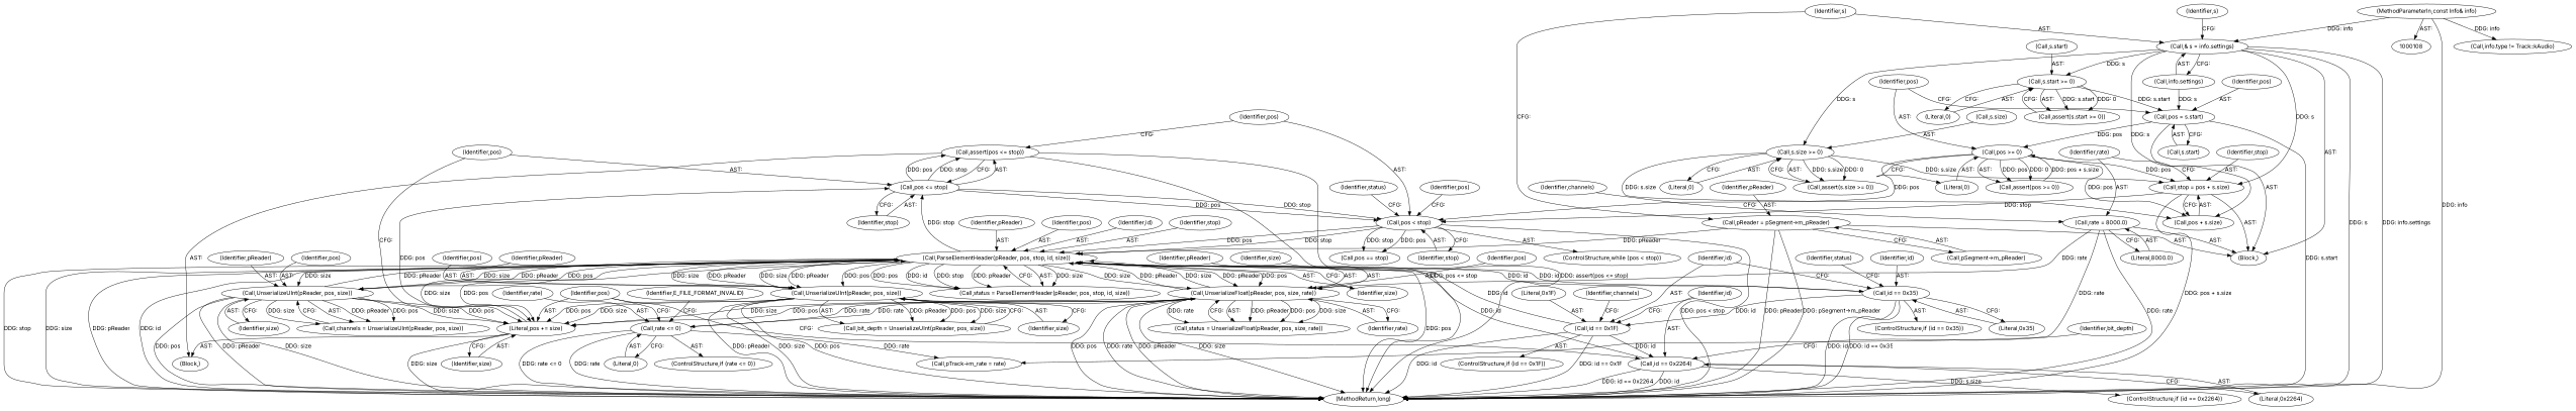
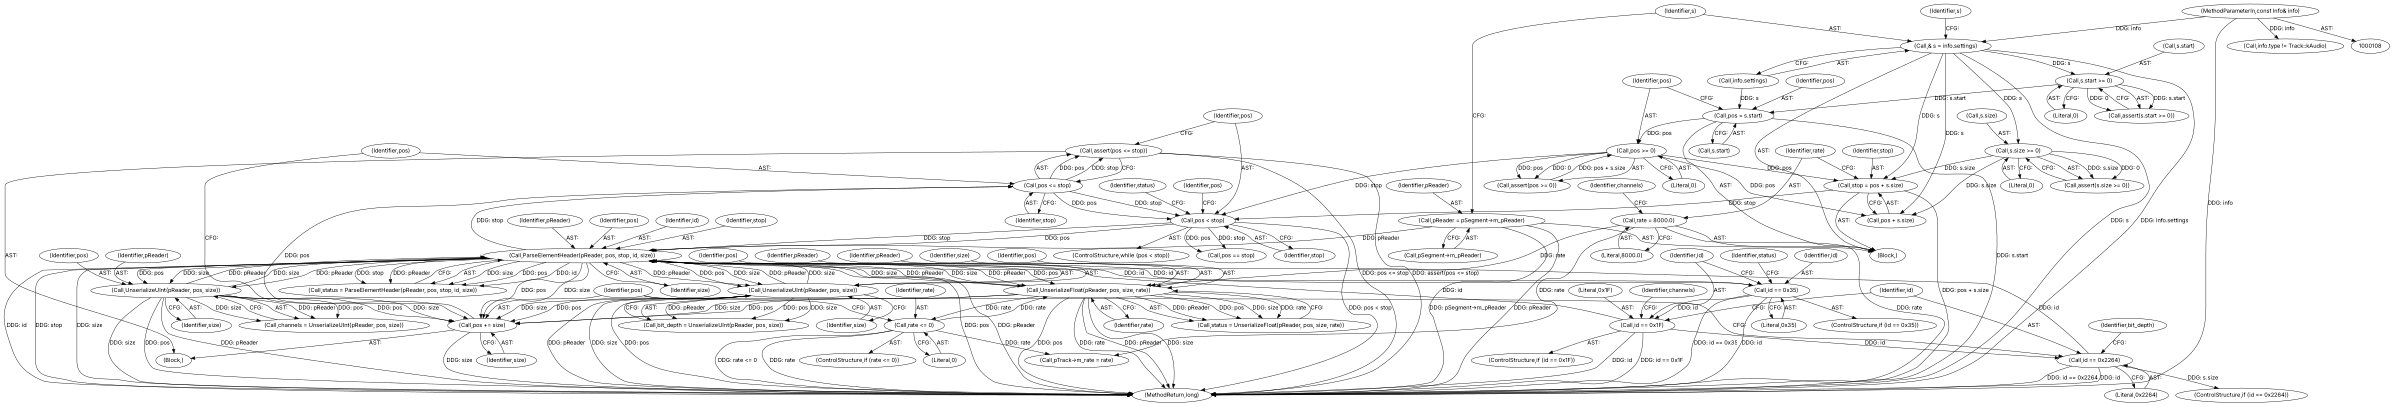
  digraph {
    fontname=Inter
    node [fontname=Inter]
    edge [fontname=Inter]
    n1 [label="(Call,assert(pos <= stop))"]
    n2 [label="(Call,pos <= stop)"]
    n3 [label="(MethodReturn,long)"]
    n4 [label="(Block,)"]
    n5 [label="(Call,pos < stop)"]
    n6 [label="(Identifier,stop)"]
    n7 [label="(Call,ParseElementHeader(pReader, pos, stop, id, size))"]
    n8 [label="(Call,pos == stop)"]
    n9 [label="(Identifier,stop)"]
    n10 [label="(ControlStructure,while (pos < stop))"]
-   n11 [label="(Literal,pos += size)"]
+   n11 [label="(Call,pos += size)"]
    n12 [label="(Identifier,size)"]
    n13 [label="(Call,UnserializeUInt(pReader, pos, size))"]
    n14 [label="(Identifier,size)"]
    n15 [label="(Call,channels = UnserializeUInt(pReader, pos, size))"]
    n16 [label="(Call,UnserializeUInt(pReader, pos, size))"]
    n17 [label="(Call,UnserializeFloat(pReader, pos, size, rate))"]
    n18 [label="(Call,id == 0x35)"]
    n19 [label="(Call,status = ParseElementHeader(pReader, pos, stop, id, size))"]
    n20 [label="(Identifier,size)"]
    n21 [label="(Call,bit_depth = UnserializeUInt(pReader, pos, size))"]
    n22 [label="(Identifier,size)"]
    n23 [label="(Call,rate <= 0)"]
    n24 [label="(Call,status = UnserializeFloat(pReader, pos, size, rate))"]
    n25 [label="(Identifier,rate)"]
    n26 [label="(Call,id == 0x1F)"]
    n27 [label="(ControlStructure,if (id == 0x35))"]
    n28 [label="(Literal,0x35)"]
    n29 [label="(Call,pReader = pSegment->m_pReader)"]
    n30 [label="(Block,)"]
    n31 [label="(Call,pSegment->m_pReader)"]
    n32 [label="(Call,pTrack->m_rate = rate)"]
    n33 [label="(Literal,0)"]
    n34 [label="(ControlStructure,if (rate <= 0))"]
    n35 [label="(Call,rate = 8000.0)"]
    n36 [label="(Literal,8000.0)"]
    n37 [label="(Call,pos >= 0)"]
    n38 [label="(Call,stop = pos + s.size)"]
    n39 [label="(Call,pos + s.size)"]
    n40 [label="(Literal,0)"]
    n41 [label="(Call,assert(pos >= 0))"]
    n42 [label="(Call,pos = s.start)"]
    n43 [label="(Call,s.start)"]
    n44 [label="(Call,s.start >= 0)"]
    n45 [label="(Call,assert(s.start >= 0))"]
    n46 [label="(Literal,0)"]
    n47 [label="(Call,& s = info.settings)"]
    n48 [label="(Call,s.size >= 0)"]
    n49 [label="(Call,info.settings)"]
    n50 [label="(Call,assert(s.size >= 0))"]
    n51 [label="(Literal,0)"]
    n52 [label="(MethodParameterIn,const Info& info)"]
    n53 [label="(Call,info.type != Track::kAudio)"]
    1000108
    n55 [label="(Call,id == 0x2264)"]
    n56 [label="(ControlStructure,if (id == 0x1F))"]
    n57 [label="(ControlStructure,if (id == 0x2264))"]
    n58 [label="(Literal,0x2264)"]
    n59 [label="(Literal,0x1F)"]
    n60 [label="(Call,s.size)"]
-   n61 [label="(Identifier,E_FILE_FORMAT_INVALID)"]
    n62 [label="(Identifier,pos)"]
    n63 [label="(Identifier,pReader)"]
    n64 [label="(Identifier,channels)"]
    n65 [label="(Identifier,pos)"]
    n66 [label="(Identifier,pReader)"]
    n67 [label="(Identifier,pos)"]
    n68 [label="(Identifier,id)"]
    n69 [label="(Identifier,pReader)"]
    n70 [label="(Identifier,status)"]
    n71 [label="(Identifier,stop)"]
    n72 [label="(Identifier,stop)"]
    n73 [label="(Identifier,pReader)"]
    n74 [label="(Identifier,pos)"]
    n75 [label="(Identifier,id)"]
    n76 [label="(Identifier,status)"]
    n77 [label="(Identifier,pos)"]
    n78 [label="(Identifier,pReader)"]
    n79 [label="(Identifier,s)"]
    n80 [label="(Identifier,size)"]
    n81 [label="(Call,s.start)"]
    n82 [label="(Identifier,id)"]
    n83 [label="(Identifier,pos)"]
    n84 [label="(Identifier,id)"]
    n85 [label="(Identifier,pos)"]
    n86 [label="(Identifier,s)"]
    n87 [label="(Identifier,pos)"]
    n88 [label="(Identifier,rate)"]
    n89 [label="(Identifier,rate)"]
    n90 [label="(Identifier,channels)"]
    n91 [label="(Identifier,bit_depth)"]
    n92 [label="(Identifier,pos)"]
    n93 [label="(Identifier,pos)"]
    n1 -> n2 [label="CFG: "]
    n1 -> n3 [label="DDG: pos <= stop"]
    n1 -> n3 [label="DDG: assert(pos <= stop)"]
    n1 -> n4 [label="AST: "]
    n2 -> n1 [label="AST: "]
    n2 -> n1 [label="DDG: pos"]
    n2 -> n1 [label="DDG: stop"]
    n2 -> n5 [label="DDG: pos"]
    n2 -> n5 [label="DDG: stop"]
    n2 -> n6 [label="CFG: "]
    n5 -> n3 [label="DDG: pos < stop"]
    n5 -> n7 [label="DDG: pos"]
    n5 -> n7 [label="DDG: stop"]
    n5 -> n8 [label="DDG: pos"]
    n5 -> n8 [label="DDG: stop"]
    n5 -> n9 [label="CFG: "]
    n5 -> n10 [label="AST: "]
    n6 -> n2 [label="AST: "]
    n7 -> n2 [label="DDG: stop"]
    n7 -> n3 [label="DDG: pos"]
    n7 -> n3 [label="DDG: stop"]
    n7 -> n3 [label="DDG: size"]
    n7 -> n3 [label="DDG: pReader"]
    n7 -> n3 [label="DDG: id"]
    n7 -> n11 [label="DDG: size"]
    n7 -> n11 [label="DDG: pos"]
    n7 -> n13 [label="DDG: pReader"]
    n7 -> n13 [label="DDG: pos"]
    n7 -> n13 [label="DDG: size"]
    n7 -> n16 [label="DDG: pReader"]
    n7 -> n16 [label="DDG: pos"]
    n7 -> n16 [label="DDG: size"]
    n7 -> n17 [label="DDG: pReader"]
    n7 -> n17 [label="DDG: pos"]
    n7 -> n17 [label="DDG: size"]
    n7 -> n18 [label="DDG: id"]
    n7 -> n19 [label="AST: "]
    n7 -> n19 [label="DDG: size"]
    n7 -> n19 [label="DDG: pos"]
    n7 -> n19 [label="DDG: id"]
    n7 -> n19 [label="DDG: stop"]
    n7 -> n19 [label="DDG: pReader"]
    n7 -> n20 [label="CFG: "]
    n9 -> n5 [label="AST: "]
    n11 -> n2 [label="DDG: pos"]
    n11 -> n3 [label="DDG: size"]
    n11 -> n4 [label="AST: "]
    n11 -> n12 [label="CFG: "]
    n12 -> n11 [label="AST: "]
    n13 -> n3 [label="DDG: pReader"]
    n13 -> n3 [label="DDG: size"]
    n13 -> n3 [label="DDG: pos"]
    n13 -> n7 [label="DDG: pReader"]
    n13 -> n7 [label="DDG: size"]
    n13 -> n11 [label="DDG: size"]
    n13 -> n11 [label="DDG: pos"]
    n13 -> n14 [label="CFG: "]
    n13 -> n15 [label="AST: "]
    n13 -> n15 [label="DDG: pReader"]
    n13 -> n15 [label="DDG: pos"]
    n13 -> n15 [label="DDG: size"]
    n14 -> n13 [label="AST: "]
    n15 -> n13 [label="CFG: "]
    n16 -> n3 [label="DDG: pReader"]
    n16 -> n3 [label="DDG: size"]
    n16 -> n3 [label="DDG: pos"]
    n16 -> n7 [label="DDG: pReader"]
    n16 -> n7 [label="DDG: size"]
    n16 -> n11 [label="DDG: size"]
    n16 -> n11 [label="DDG: pos"]
    n16 -> n21 [label="AST: "]
    n16 -> n21 [label="DDG: pReader"]
    n16 -> n21 [label="DDG: pos"]
    n16 -> n21 [label="DDG: size"]
    n16 -> n22 [label="CFG: "]
    n17 -> n3 [label="DDG: pReader"]
    n17 -> n3 [label="DDG: size"]
    n17 -> n3 [label="DDG: pos"]
    n17 -> n3 [label="DDG: rate"]
    n17 -> n7 [label="DDG: pReader"]
    n17 -> n7 [label="DDG: size"]
    n17 -> n11 [label="DDG: size"]
    n17 -> n11 [label="DDG: pos"]
    n17 -> n23 [label="DDG: rate"]
    n17 -> n24 [label="AST: "]
    n17 -> n24 [label="DDG: pReader"]
    n17 -> n24 [label="DDG: pos"]
    n17 -> n24 [label="DDG: size"]
    n17 -> n24 [label="DDG: rate"]
    n17 -> n25 [label="CFG: "]
    n18 -> n3 [label="DDG: id"]
    n18 -> n3 [label="DDG: id == 0x35"]
    n18 -> n7 [label="DDG: id"]
    n18 -> n26 [label="DDG: id"]
    n18 -> n27 [label="AST: "]
    n18 -> n28 [label="CFG: "]
    n19 -> n7 [label="CFG: "]
    n20 -> n7 [label="AST: "]
    n21 -> n16 [label="CFG: "]
    n22 -> n16 [label="AST: "]
    n23 -> n3 [label="DDG: rate <= 0"]
    n23 -> n3 [label="DDG: rate"]
    n23 -> n17 [label="DDG: rate"]
    n23 -> n32 [label="DDG: rate"]
    n23 -> n33 [label="CFG: "]
    n23 -> n34 [label="AST: "]
    n24 -> n17 [label="CFG: "]
    n25 -> n17 [label="AST: "]
    n26 -> n3 [label="DDG: id"]
    n26 -> n3 [label="DDG: id == 0x1F"]
    n26 -> n7 [label="DDG: id"]
    n26 -> n55 [label="DDG: id"]
    n26 -> n56 [label="AST: "]
    n28 -> n18 [label="AST: "]
    n29 -> n3 [label="DDG: pReader"]
    n29 -> n3 [label="DDG: pSegment->m_pReader"]
    n29 -> n7 [label="DDG: pReader"]
    n29 -> n30 [label="AST: "]
    n29 -> n31 [label="CFG: "]
    n31 -> n29 [label="AST: "]
    n33 -> n23 [label="AST: "]
    n35 -> n3 [label="DDG: rate"]
    n35 -> n17 [label="DDG: rate"]
    n35 -> n30 [label="AST: "]
    n35 -> n32 [label="DDG: rate"]
    n35 -> n36 [label="CFG: "]
    n36 -> n35 [label="AST: "]
-   n37 -> n5 [label="DDG: pos"]
+   n37 -> n5 [label="DDG: stop"]
    n37 -> n38 [label="DDG: pos"]
    n37 -> n39 [label="DDG: pos"]
    n37 -> n40 [label="CFG: "]
    n37 -> n41 [label="AST: "]
    n37 -> n41 [label="DDG: pos"]
    n37 -> n41 [label="DDG: 0"]
    n38 -> n3 [label="DDG: pos + s.size"]
    n38 -> n5 [label="DDG: stop"]
    n38 -> n30 [label="AST: "]
    n38 -> n39 [label="CFG: "]
    n39 -> n38 [label="AST: "]
    n40 -> n37 [label="AST: "]
    n41 -> n37 [label="DDG: pos + s.size"]
    n42 -> n3 [label="DDG: s.start"]
    n42 -> n30 [label="AST: "]
    n42 -> n37 [label="DDG: pos"]
    n42 -> n43 [label="CFG: "]
    n43 -> n42 [label="AST: "]
    n44 -> n42 [label="DDG: s.start"]
    n44 -> n45 [label="AST: "]
    n44 -> n45 [label="DDG: s.start"]
    n44 -> n45 [label="DDG: 0"]
    n44 -> n46 [label="CFG: "]
    n45 -> n44 [label="CFG: "]
    n46 -> n44 [label="AST: "]
    n47 -> n3 [label="DDG: s"]
    n47 -> n3 [label="DDG: info.settings"]
    n47 -> n30 [label="AST: "]
    n47 -> n38 [label="DDG: s"]
    n47 -> n39 [label="DDG: s"]
    n47 -> n44 [label="DDG: s"]
    n47 -> n48 [label="DDG: s"]
    n47 -> n49 [label="CFG: "]
    n48 -> n38 [label="DDG: s.size"]
    n48 -> n39 [label="DDG: s.size"]
    n48 -> n50 [label="AST: "]
    n48 -> n50 [label="DDG: s.size"]
    n48 -> n50 [label="DDG: 0"]
    n48 -> n51 [label="CFG: "]
    n49 -> n42 [label="DDG: s"]
    n49 -> n47 [label="AST: "]
    n50 -> n48 [label="CFG: "]
    n51 -> n48 [label="AST: "]
    n52 -> n3 [label="DDG: info"]
    n52 -> n47 [label="DDG: info"]
    n52 -> n53 [label="DDG: info"]
    n52 -> 1000108 [label="AST: "]
    n55 -> n3 [label="DDG: id == 0x2264"]
    n55 -> n3 [label="DDG: id"]
    n55 -> n7 [label="DDG: id"]
    n55 -> n57 [label="DDG: s.size"]
    n55 -> n58 [label="CFG: "]
    n58 -> n55 [label="AST: "]
    n59 -> n26 [label="AST: "]
    n60 -> n48 [label="AST: "]
-   n61 -> n23 [label="CFG: "]
    n62 -> n5 [label="CFG: "]
    n63 -> n7 [label="AST: "]
    n64 -> n26 [label="CFG: "]
    n65 -> n7 [label="AST: "]
    n66 -> n16 [label="AST: "]
    n67 -> n37 [label="AST: "]
    n67 -> n42 [label="CFG: "]
    n68 -> n7 [label="AST: "]
    n69 -> n17 [label="AST: "]
    n70 -> n5 [label="CFG: "]
    n71 -> n7 [label="AST: "]
    n72 -> n38 [label="AST: "]
    n73 -> n13 [label="AST: "]
    n74 -> n16 [label="AST: "]
    n75 -> n26 [label="CFG: "]
    n75 -> n55 [label="AST: "]
    n76 -> n18 [label="CFG: "]
    n77 -> n42 [label="AST: "]
    n78 -> n29 [label="AST: "]
    n79 -> n47 [label="CFG: "]
    n80 -> n17 [label="AST: "]
    n81 -> n44 [label="AST: "]
    n82 -> n18 [label="CFG: "]
    n82 -> n26 [label="AST: "]
    n83 -> n13 [label="AST: "]
    n84 -> n18 [label="AST: "]
    n85 -> n1 [label="CFG: "]
    n85 -> n5 [label="AST: "]
    n86 -> n29 [label="CFG: "]
    n86 -> n47 [label="AST: "]
    n87 -> n17 [label="AST: "]
    n88 -> n35 [label="AST: "]
    n88 -> n38 [label="CFG: "]
    n89 -> n23 [label="AST: "]
    n90 -> n35 [label="CFG: "]
    n91 -> n55 [label="CFG: "]
    n92 -> n2 [label="AST: "]
    n92 -> n11 [label="CFG: "]
    n93 -> n11 [label="AST: "]
    n93 -> n23 [label="CFG: "]
    n93 -> n55 [label="CFG: "]
  }
